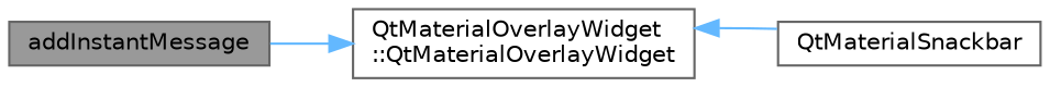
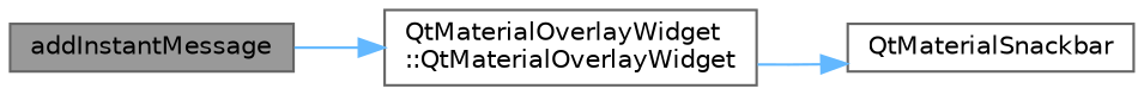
  digraph {
    rankdir=LR
    node [color=grey40 fillcolor=white fontname=Helvetica fontsize=10 shape=box style=filled]
    edge [color=steelblue1 fontname=Helvetica fontsize=10 labelfontname=Helvetica labelfontsize=10 style=solid]
    n1 [color=gray40 fillcolor=grey60 fontcolor=black height=0.2 label=addInstantMessage width=0.4]
    n2 [height=0.2 label="QtMaterialOverlayWidget\l::QtMaterialOverlayWidget" width=0.4]
    n3 [height=0.2 label=QtMaterialSnackbar width=0.4]
    n1 -> n2
-   n3 -> n2
+   n2 -> n3
  }
